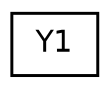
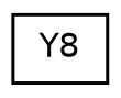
  digraph {
    rankdir=LR
-   n1 [color=black fillcolor=white fontname=Helvetica fontsize=10 height=0.2 label=Y1 shape=record style=filled width=0.4]
+   n1 [color=black fillcolor=white fontname=Helvetica fontsize=10 height=0.2 label=Y8 shape=record style=filled width=0.4]
  }
